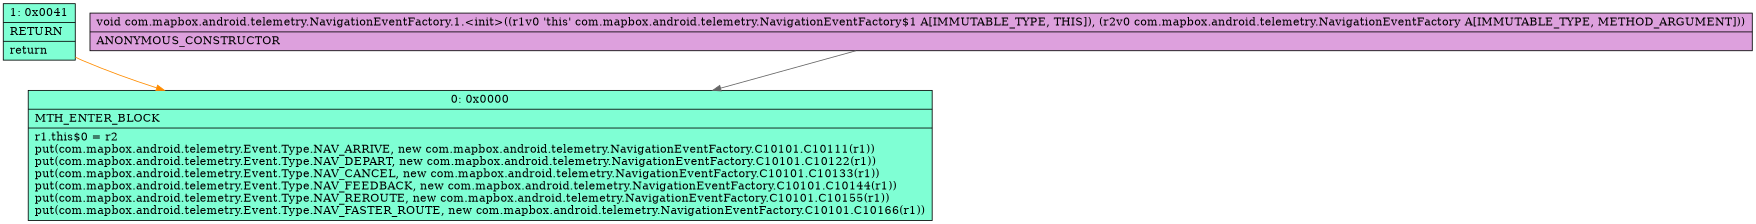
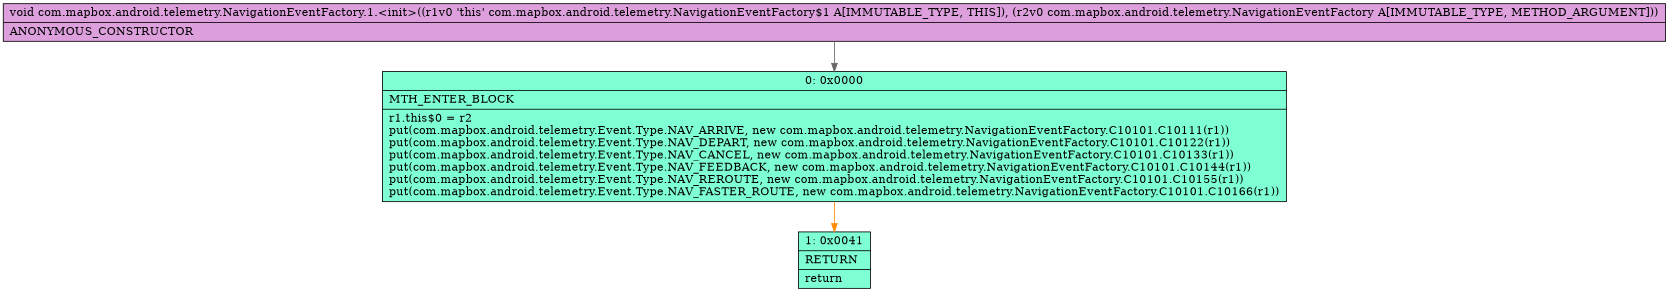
  digraph {
    node [shape=record style=filled fillcolor=aquamarine]
    n1 [label="{0\:\ 0x0000|MTH_ENTER_BLOCK\l|r1.this$0 = r2\lput(com.mapbox.android.telemetry.Event.Type.NAV_ARRIVE, new com.mapbox.android.telemetry.NavigationEventFactory.C10101.C10111(r1))\lput(com.mapbox.android.telemetry.Event.Type.NAV_DEPART, new com.mapbox.android.telemetry.NavigationEventFactory.C10101.C10122(r1))\lput(com.mapbox.android.telemetry.Event.Type.NAV_CANCEL, new com.mapbox.android.telemetry.NavigationEventFactory.C10101.C10133(r1))\lput(com.mapbox.android.telemetry.Event.Type.NAV_FEEDBACK, new com.mapbox.android.telemetry.NavigationEventFactory.C10101.C10144(r1))\lput(com.mapbox.android.telemetry.Event.Type.NAV_REROUTE, new com.mapbox.android.telemetry.NavigationEventFactory.C10101.C10155(r1))\lput(com.mapbox.android.telemetry.Event.Type.NAV_FASTER_ROUTE, new com.mapbox.android.telemetry.NavigationEventFactory.C10101.C10166(r1))\l}"]
    n2 [label="{1\:\ 0x0041|RETURN\l|return\l}"]
    n3 [label="{void com.mapbox.android.telemetry.NavigationEventFactory.1.\<init\>((r1v0 'this' com.mapbox.android.telemetry.NavigationEventFactory$1 A[IMMUTABLE_TYPE, THIS]), (r2v0 com.mapbox.android.telemetry.NavigationEventFactory A[IMMUTABLE_TYPE, METHOD_ARGUMENT]))  | ANONYMOUS_CONSTRUCTOR\l}" fillcolor=plum]
-   n2 -> n1 [color=darkorange]
+   n1 -> n2 [color=darkorange]
    n3 -> n1 [color=gray40]
  }
